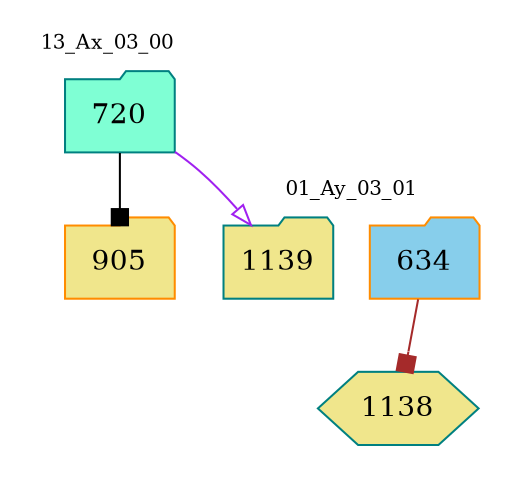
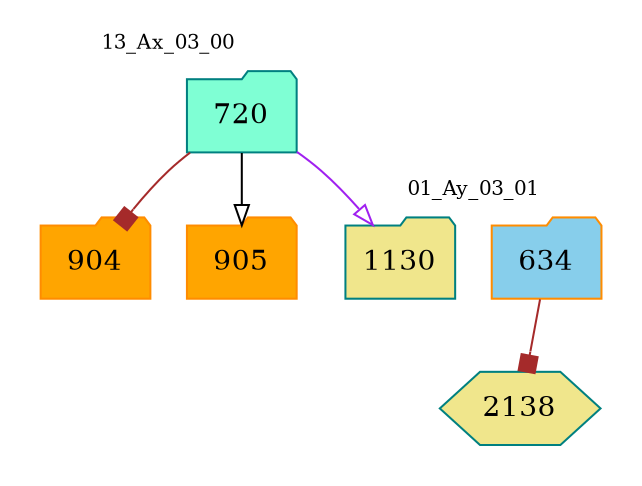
  digraph {
    node [color=teal fillcolor=orange shape=folder style=filled]
    edge [arrowhead=box color=brown]
    n1 [fillcolor=aquamarine label=720]
-   n3 [color=darkorange fillcolor=khaki label=905]
+   n2 [color=darkorange label=904]
+   n3 [color=darkorange label=905]
    n4 [color=darkorange fillcolor=skyblue label=634]
-   n5 [fillcolor=khaki label=1138 shape=hexagon]
-   n6 [fillcolor=khaki label=1139]
+   n5 [fillcolor=khaki label=2138 shape=hexagon]
+   n6 [fillcolor=khaki label=1130]
    subgraph cluster_1 {
      color=white
      fontsize=10
      label="13_Ax_03_00"
      n1
+     n2
      n3
    }
    subgraph cluster_2 {
      color=white
      fontsize=10
      label="01_Ay_03_01"
      n4
      n5
      n6
    }
-   n1 -> n3 [color=black]
+   n1 -> n2
+   n1 -> n3 [arrowhead=onormal color=black]
    n1 -> n6 [arrowhead=onormal color=purple]
    n4 -> n5
  }
